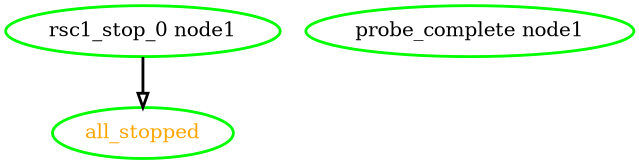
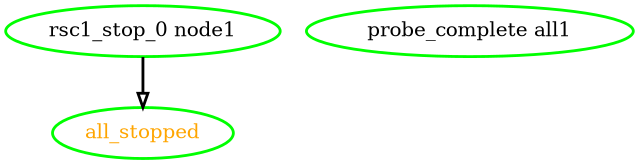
  digraph {
    node [color=green fontcolor=black style=bold]
    all_stopped [fontcolor=orange]
-   "probe_complete node1"
+   "probe_complete node1" [label="probe_complete all1"]
    "rsc1_stop_0 node1"
    "rsc1_stop_0 node1" -> all_stopped [style=bold arrowhead=onormal]
  }
